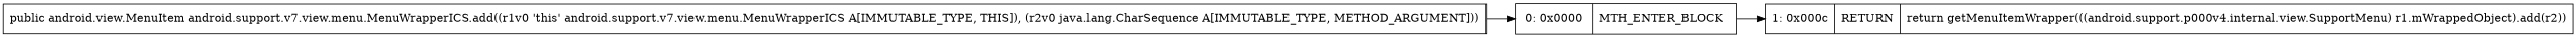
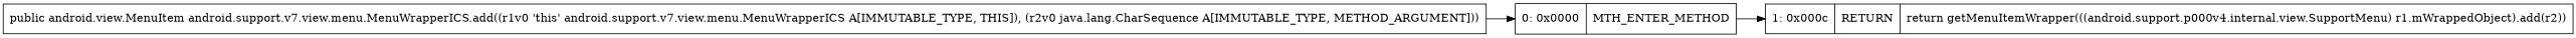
  digraph {
    rankdir=LR
    node [shape=record]
-   n1 [label="{0\:\ 0x0000|MTH_ENTER_BLOCK\l}"]
+   n1 [label="{0\:\ 0x0000|MTH_ENTER_METHOD\l}"]
    n2 [label="{1\:\ 0x000c|RETURN\l|return getMenuItemWrapper(((android.support.p000v4.internal.view.SupportMenu) r1.mWrappedObject).add(r2))\l}"]
    n3 [label="{public android.view.MenuItem android.support.v7.view.menu.MenuWrapperICS.add((r1v0 'this' android.support.v7.view.menu.MenuWrapperICS A[IMMUTABLE_TYPE, THIS]), (r2v0 java.lang.CharSequence A[IMMUTABLE_TYPE, METHOD_ARGUMENT])) }"]
    n1 -> n2
    n3 -> n1
  }
